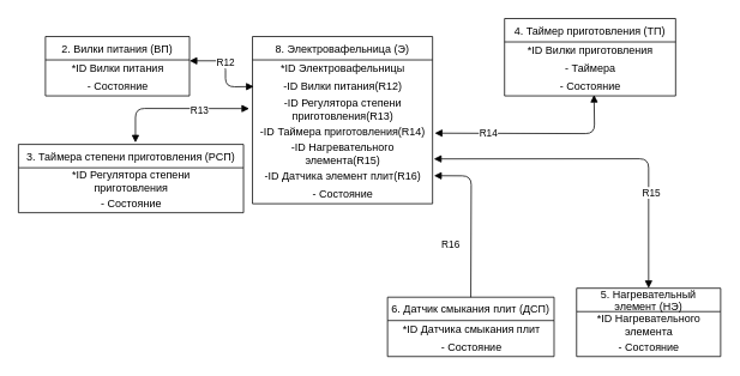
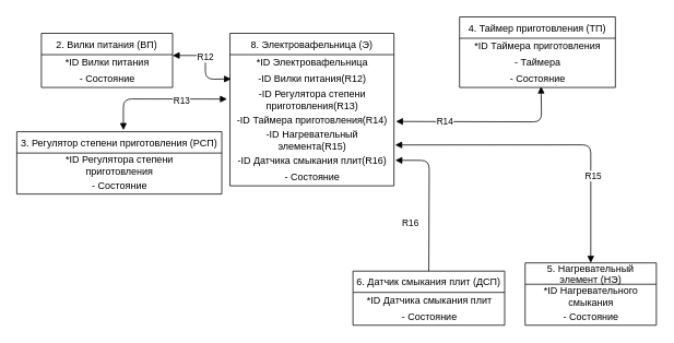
  <mxCell id="0" />
  <mxCell id="1" parent="0" />
  <mxCell id="2" value="8. Электровафельница (Э)" style="swimlane;fontStyle=0;childLayout=stackLayout;horizontal=1;startSize=26;fillColor=none;horizontalStack=0;resizeParent=1;resizeParentMax=0;resizeLast=0;collapsible=1;marginBottom=0;" parent="1" vertex="1"><mxGeometry x="280" y="40" width="200" height="186" as="geometry" /></mxCell>
- <mxCell id="3" value="*ID Электровафельницы" style="text;html=1;align=center;verticalAlign=middle;resizable=0;points=[];autosize=1;" parent="2" vertex="1"><mxGeometry y="26" width="200" height="20" as="geometry" /></mxCell>
+ <mxCell id="3" value="*ID Электровафельница" style="text;html=1;align=center;verticalAlign=middle;resizable=0;points=[];autosize=1;" parent="2" vertex="1"><mxGeometry y="26" width="200" height="20" as="geometry" /></mxCell>
  <mxCell id="4" value="-ID Вилки питания(R12)" style="text;html=1;align=center;verticalAlign=middle;resizable=0;points=[];autosize=1;" parent="2" vertex="1"><mxGeometry y="46" width="200" height="20" as="geometry" /></mxCell>
  <mxCell id="5" value="-ID Регулятора степени&lt;br&gt;приготовления(R13)" style="text;html=1;align=center;verticalAlign=middle;resizable=0;points=[];autosize=1;" parent="2" vertex="1"><mxGeometry y="66" width="200" height="30" as="geometry" /></mxCell>
  <mxCell id="6" value="-ID Таймера приготовления(R14)" style="text;html=1;align=center;verticalAlign=middle;resizable=0;points=[];autosize=1;" parent="2" vertex="1"><mxGeometry y="96" width="200" height="20" as="geometry" /></mxCell>
- <mxCell id="7" value="-ID Нагревательного&lt;br&gt;элемента(R15)" style="text;html=1;align=center;verticalAlign=middle;resizable=0;points=[];autosize=1;" parent="2" vertex="1"><mxGeometry y="116" width="200" height="30" as="geometry" /></mxCell>
- <mxCell id="8" value="-ID Датчика элемент плит(R16)" style="text;html=1;align=center;verticalAlign=middle;resizable=0;points=[];autosize=1;" parent="2" vertex="1"><mxGeometry y="146" width="200" height="20" as="geometry" /></mxCell>
+ <mxCell id="7" value="-ID Нагревательный&lt;br&gt;элемента(R15)" style="text;html=1;align=center;verticalAlign=middle;resizable=0;points=[];autosize=1;" parent="2" vertex="1"><mxGeometry y="116" width="200" height="30" as="geometry" /></mxCell>
+ <mxCell id="8" value="-ID Датчика смыкания плит(R16)" style="text;html=1;align=center;verticalAlign=middle;resizable=0;points=[];autosize=1;" parent="2" vertex="1"><mxGeometry y="146" width="200" height="20" as="geometry" /></mxCell>
  <mxCell id="9" value="- Состояние" style="text;html=1;align=center;verticalAlign=middle;resizable=0;points=[];autosize=1;" parent="2" vertex="1"><mxGeometry y="166" width="200" height="20" as="geometry" /></mxCell>
  <mxCell id="10" value="2. Вилки питания (ВП)" style="swimlane;fontStyle=0;childLayout=stackLayout;horizontal=1;startSize=26;fillColor=none;horizontalStack=0;resizeParent=1;resizeParentMax=0;resizeLast=0;collapsible=1;marginBottom=0;" parent="1" vertex="1"><mxGeometry x="50" y="40" width="160" height="66" as="geometry" /></mxCell>
  <mxCell id="11" value="*ID Вилки питания" style="text;html=1;align=center;verticalAlign=middle;resizable=0;points=[];autosize=1;" parent="10" vertex="1"><mxGeometry y="26" width="160" height="20" as="geometry" /></mxCell>
  <mxCell id="12" value="- Состояние" style="text;html=1;align=center;verticalAlign=middle;resizable=0;points=[];autosize=1;" parent="10" vertex="1"><mxGeometry y="46" width="160" height="20" as="geometry" /></mxCell>
- <mxCell id="13" value="3. Таймера степени приготовления (РСП)" style="swimlane;fontStyle=0;childLayout=stackLayout;horizontal=1;startSize=26;fillColor=none;horizontalStack=0;resizeParent=1;resizeParentMax=0;resizeLast=0;collapsible=1;marginBottom=0;" parent="1" vertex="1"><mxGeometry x="20" y="160" width="250" height="76" as="geometry" /></mxCell>
+ <mxCell id="13" value="3. Регулятор степени приготовления (РСП)" style="swimlane;fontStyle=0;childLayout=stackLayout;horizontal=1;startSize=26;fillColor=none;horizontalStack=0;resizeParent=1;resizeParentMax=0;resizeLast=0;collapsible=1;marginBottom=0;" parent="1" vertex="1"><mxGeometry x="20" y="160" width="250" height="76" as="geometry" /></mxCell>
  <mxCell id="14" value="*ID Регулятора степени&lt;br&gt;приготовления" style="text;html=1;align=center;verticalAlign=middle;resizable=0;points=[];autosize=1;" parent="13" vertex="1"><mxGeometry y="26" width="250" height="30" as="geometry" /></mxCell>
  <mxCell id="15" value="- Состояние" style="text;html=1;align=center;verticalAlign=middle;resizable=0;points=[];autosize=1;" parent="13" vertex="1"><mxGeometry y="56" width="250" height="20" as="geometry" /></mxCell>
  <mxCell id="16" value="4. Таймер приготовления (ТП)" style="swimlane;fontStyle=0;childLayout=stackLayout;horizontal=1;startSize=26;fillColor=none;horizontalStack=0;resizeParent=1;resizeParentMax=0;resizeLast=0;collapsible=1;marginBottom=0;" parent="1" vertex="1"><mxGeometry x="560" y="20" width="190" height="86" as="geometry" /></mxCell>
- <mxCell id="17" value="*ID Вилки приготовления" style="text;html=1;align=center;verticalAlign=middle;resizable=0;points=[];autosize=1;" parent="16" vertex="1"><mxGeometry y="26" width="190" height="20" as="geometry" /></mxCell>
+ <mxCell id="17" value="*ID Таймера приготовления" style="text;html=1;align=center;verticalAlign=middle;resizable=0;points=[];autosize=1;" parent="16" vertex="1"><mxGeometry y="26" width="190" height="20" as="geometry" /></mxCell>
  <mxCell id="18" value="- Таймера" style="text;html=1;align=center;verticalAlign=middle;resizable=0;points=[];autosize=1;" parent="16" vertex="1"><mxGeometry y="46" width="190" height="20" as="geometry" /></mxCell>
  <mxCell id="19" value="- Состояние" style="text;html=1;align=center;verticalAlign=middle;resizable=0;points=[];autosize=1;" parent="16" vertex="1"><mxGeometry y="66" width="190" height="20" as="geometry" /></mxCell>
  <mxCell id="20" value="5. Нагревательный&#10;элемент (НЭ)" style="swimlane;fontStyle=0;childLayout=stackLayout;horizontal=1;startSize=26;fillColor=none;horizontalStack=0;resizeParent=1;resizeParentMax=0;resizeLast=0;collapsible=1;marginBottom=0;" parent="1" vertex="1"><mxGeometry x="640" y="320" width="160" height="76" as="geometry" /></mxCell>
- <mxCell id="21" value="*ID Нагревательного&lt;br&gt;элемента" style="text;html=1;align=center;verticalAlign=middle;resizable=0;points=[];autosize=1;" parent="20" vertex="1"><mxGeometry y="26" width="160" height="30" as="geometry" /></mxCell>
+ <mxCell id="21" value="*ID Нагревательного&lt;br&gt;смыкания" style="text;html=1;align=center;verticalAlign=middle;resizable=0;points=[];autosize=1;" parent="20" vertex="1"><mxGeometry y="26" width="160" height="30" as="geometry" /></mxCell>
  <mxCell id="22" value="- Состояние" style="text;html=1;align=center;verticalAlign=middle;resizable=0;points=[];autosize=1;" parent="20" vertex="1"><mxGeometry y="56" width="160" height="20" as="geometry" /></mxCell>
  <mxCell id="23" value="6. Датчик смыкания плит (ДСП)" style="swimlane;fontStyle=0;childLayout=stackLayout;horizontal=1;startSize=26;fillColor=none;horizontalStack=0;resizeParent=1;resizeParentMax=0;resizeLast=0;collapsible=1;marginBottom=0;" parent="1" vertex="1"><mxGeometry x="430" y="330" width="185" height="66" as="geometry" /></mxCell>
  <mxCell id="24" value="*ID Датчика смыкания плит" style="text;html=1;align=center;verticalAlign=middle;resizable=0;points=[];autosize=1;" parent="23" vertex="1"><mxGeometry y="26" width="185" height="20" as="geometry" /></mxCell>
  <mxCell id="25" value="- Состояние" style="text;html=1;align=center;verticalAlign=middle;resizable=0;points=[];autosize=1;" parent="23" vertex="1"><mxGeometry y="46" width="185" height="20" as="geometry" /></mxCell>
  <mxCell id="26" value="" style="endArrow=block;startArrow=block;endFill=1;startFill=1;html=1;entryX=0.007;entryY=0.483;entryDx=0;entryDy=0;entryPerimeter=0;" parent="1" target="4" edge="1"><mxGeometry width="160" relative="1" as="geometry"><mxPoint x="210" y="67" as="sourcePoint" /><mxPoint x="610" y="350" as="targetPoint" /><Array as="points"><mxPoint x="250" y="67" /><mxPoint x="250" y="96" /></Array></mxGeometry></mxCell>
  <mxCell id="27" value="R12" style="edgeLabel;html=1;align=center;verticalAlign=middle;resizable=0;points=[];" parent="26" vertex="1" connectable="0"><mxGeometry x="-0.181" y="-1" relative="1" as="geometry"><mxPoint as="offset" /></mxGeometry></mxCell>
  <mxCell id="28" value="" style="endArrow=block;startArrow=block;endFill=1;startFill=1;html=1;exitX=0.5;exitY=0;exitDx=0;exitDy=0;entryX=-0.018;entryY=0.472;entryDx=0;entryDy=0;entryPerimeter=0;" parent="1" target="5" edge="1"><mxGeometry width="160" relative="1" as="geometry"><mxPoint x="150" y="158" as="sourcePoint" /><mxPoint x="610" y="350" as="targetPoint" /><Array as="points"><mxPoint x="150" y="120" /></Array></mxGeometry></mxCell>
  <mxCell id="29" value="R13" style="edgeLabel;html=1;align=center;verticalAlign=middle;resizable=0;points=[];" parent="28" vertex="1" connectable="0"><mxGeometry x="0.326" y="-2" relative="1" as="geometry"><mxPoint as="offset" /></mxGeometry></mxCell>
  <mxCell id="30" value="" style="endArrow=block;startArrow=block;endFill=1;startFill=1;html=1;exitX=0.523;exitY=0.942;exitDx=0;exitDy=0;entryX=1.012;entryY=0.575;entryDx=0;entryDy=0;entryPerimeter=0;exitPerimeter=0;" parent="1" source="19" target="6" edge="1"><mxGeometry width="160" relative="1" as="geometry"><mxPoint x="450" y="350" as="sourcePoint" /><mxPoint x="610" y="350" as="targetPoint" /><Array as="points"><mxPoint x="660" y="148" /></Array></mxGeometry></mxCell>
  <mxCell id="31" value="R14" style="edgeLabel;html=1;align=center;verticalAlign=middle;resizable=0;points=[];" parent="30" vertex="1" connectable="0"><mxGeometry x="0.472" relative="1" as="geometry"><mxPoint as="offset" /></mxGeometry></mxCell>
  <mxCell id="32" value="" style="endArrow=block;startArrow=block;endFill=1;startFill=1;html=1;exitX=0.5;exitY=0;exitDx=0;exitDy=0;entryX=1.007;entryY=0.672;entryDx=0;entryDy=0;entryPerimeter=0;" parent="1" target="7" edge="1"><mxGeometry width="160" relative="1" as="geometry"><mxPoint x="720" y="320" as="sourcePoint" /><mxPoint x="610" y="350" as="targetPoint" /><Array as="points"><mxPoint x="720" y="176" /></Array></mxGeometry></mxCell>
  <mxCell id="33" value="R15" style="edgeLabel;html=1;align=center;verticalAlign=middle;resizable=0;points=[];" parent="32" vertex="1" connectable="0"><mxGeometry x="-0.44" y="-2" relative="1" as="geometry"><mxPoint as="offset" /></mxGeometry></mxCell>
  <mxCell id="34" value="" style="endArrow=none;startArrow=block;endFill=1;startFill=1;html=1;entryX=0.5;entryY=0;entryDx=0;entryDy=0;exitX=1.008;exitY=0.442;exitDx=0;exitDy=0;exitPerimeter=0;" parent="1" source="8" target="23" edge="1"><mxGeometry width="160" relative="1" as="geometry"><mxPoint x="450" y="350" as="sourcePoint" /><mxPoint x="610" y="350" as="targetPoint" /><Array as="points"><mxPoint x="523" y="195" /></Array></mxGeometry></mxCell>
  <mxCell id="35" value="R16" style="edgeLabel;html=1;align=center;verticalAlign=middle;resizable=0;points=[];" parent="34" vertex="1" connectable="0"><mxGeometry x="0.367" y="-55" relative="1" as="geometry"><mxPoint x="32" y="-4" as="offset" /></mxGeometry></mxCell>
